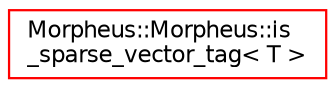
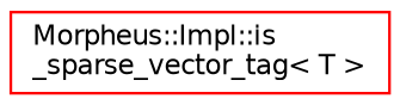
  digraph {
    rankdir=LR
-   n1 [color=red fillcolor=white fontname=Helvetica fontsize=10 height=0.2 label="Morpheus::Morpheus::is\l_sparse_vector_tag\< T \>" shape=record style=filled width=0.4]
+   n1 [color=red fillcolor=white fontname=Helvetica fontsize=10 height=0.2 label="Morpheus::Impl::is\l_sparse_vector_tag\< T \>" shape=record style=filled width=0.4]
  }
